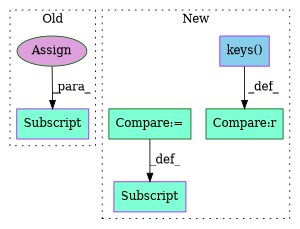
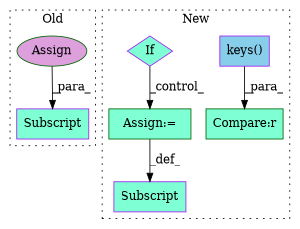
  digraph {
    node [a=63 color=purple fillcolor=aquamarine l=3 shape=box style=filled]
    n1 [l="18,0" label=Subscript s="17527,0"]
    n2 [a=66 color=darkgreen fillcolor=plum l=7 label=Assign s=17537 shape=ellipse]
    n3 [a=75 fillcolor=skyblue l=18 label="keys()" s=16805]
-   n5 [a=68 color=darkgreen label="Compare:=" s=17073]
+   n4 [a=96 label=If s=16783 shape=diamond]
+   n5 [a=68 color=darkgreen label="Assign:=" s=17073]
    n6 [a=40 color=darkgreen l=37 label="Compare:r" s=16786]
    n7 [l="24,0" label=Subscript s="17049,0"]
    subgraph cluster_1 {
      label=Old
      style=dotted
      n1
      n2
    }
    subgraph cluster_2 {
      label=New
      style=dotted
      n3
+     n4
      n5
      n6
      n7
    }
    n2 -> n1 [label=_para_]
-   n3 -> n6 [label=_def_]
+   n3 -> n6 [label=_para_]
+   n4 -> n5 [label=_control_]
    n5 -> n7 [label=_def_]
  }
